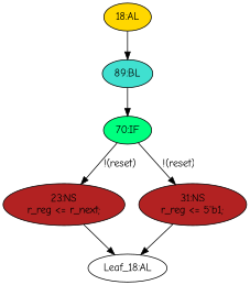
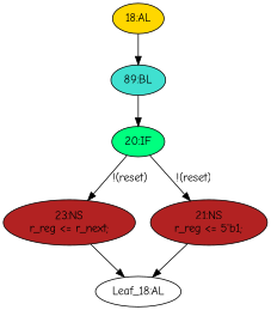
  strict digraph {
    fontname="Comic Neue"
    node [fillcolor=firebrick fontname="Comic Neue" statements="[]" style=filled typ=NonblockingSubstitution]
    edge [cond="[]" fontname="Comic Neue" lineno=None]
    n1 [ast="<pyverilog.vparser.ast.Block object at 0x7fe0b11ce1d0>" fillcolor=turquoise label="89:BL" typ=Block]
-   n2 [ast="<pyverilog.vparser.ast.IfStatement object at 0x7fe0b11ce210>" fillcolor=springgreen label="70:IF" typ=IfStatement]
+   n2 [ast="<pyverilog.vparser.ast.IfStatement object at 0x7fe0b11ce210>" fillcolor=springgreen label="20:IF" typ=IfStatement]
    n3 [ast="<pyverilog.vparser.ast.NonblockingSubstitution object at 0x7fe0b11ce290>" label="23:NS\nr_reg <= r_next;" statements="[<pyverilog.vparser.ast.NonblockingSubstitution object at 0x7fe0b11ce290>]"]
-   n4 [ast="<pyverilog.vparser.ast.NonblockingSubstitution object at 0x7fe0b11cea50>" label="31:NS\nr_reg <= 5'b1;" statements="[<pyverilog.vparser.ast.NonblockingSubstitution object at 0x7fe0b11cea50>]"]
+   n4 [ast="<pyverilog.vparser.ast.NonblockingSubstitution object at 0x7fe0b11cea50>" label="21:NS\nr_reg <= 5'b1;" statements="[<pyverilog.vparser.ast.NonblockingSubstitution object at 0x7fe0b11cea50>]"]
    n5 [def_var="['r_reg']" label="Leaf_18:AL" fillcolor="" statements="" style="" typ=""]
    n6 [ast="<pyverilog.vparser.ast.Always object at 0x7fe0b11cec10>" clk_sens=True fillcolor=gold label="18:AL" sens="['clk']" typ=Always use_var="['reset', 'r_next']"]
    n1 -> n2
    n2 -> n3 [cond="['reset']" label="!(reset)" lineno=20]
    n2 -> n4 [cond="['reset']" label="!(reset)" lineno=20]
    n3 -> n5
    n4 -> n5
    n6 -> n1
  }
